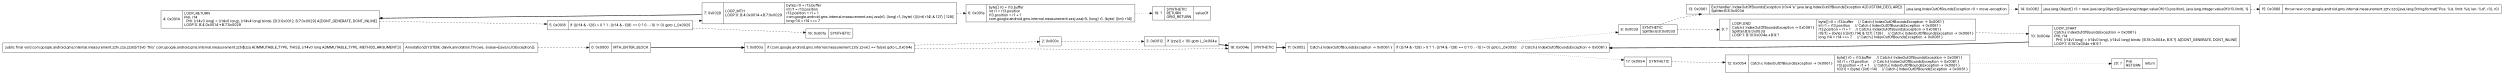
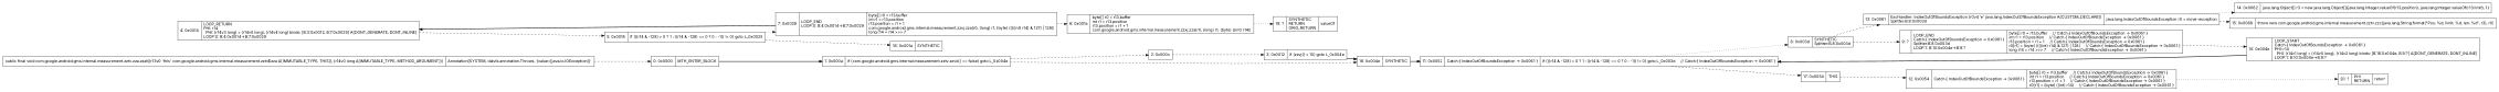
  digraph {
    fontname=Inter
    rankdir=LR
    node [fontname=Inter shape=record]
    edge [fontname=Inter style=dashed]
    n1 [label="{0\:\ 0x0000|MTH_ENTER_BLOCK\l}"]
    n2 [label="{1\:\ 0x000a|if (com.google.android.gms.internal.measurement.zztv.zzvk() == false) goto L_0x004e\l}"]
    n3 [label="{2\:\ 0x000c}"]
    n4 [label="{18\:\ 0x004e|SYNTHETIC\l}"]
    n5 [label="{3\:\ 0x0012|if (zzvj() \< 10) goto L_0x004e\l}"]
    n6 [label="{11\:\ 0x0052|Catch:\{ IndexOutOfBoundsException \-\> 0x0061 \}\l|if (((r14 & \-128) \> 0 ? 1 : ((r14 & \-128) == 0 ? 0 : \-1)) != 0) goto L_0x003d     \/\/ Catch:\{ IndexOutOfBoundsException \-\> 0x0061 \}\l}"]
    n7 [label="{4\:\ 0x0014|LOOP_RETURN\lPHI: r14 \l  PHI: (r14v3 long) = (r14v0 long), (r14v4 long) binds: [B:3:0x0012, B:7:0x0029] A[DONT_GENERATE, DONT_INLINE]\lLOOP:0: B:4:0x0014\-\>B:7:0x0029\l}"]
    n8 [label="{5\:\ 0x0018|if (((r14 & \-128) \> 0 ? 1 : ((r14 & \-128) == 0 ? 0 : \-1)) != 0) goto L_0x0029\l}"]
-   n9 [label="{7\:\ 0x0029|LOOP_MTH\lLOOP:0: B:4:0x0014\-\>B:7:0x0029\l|byte[] r0 = r13.buffer\lint r1 = r13.position\lr13.position = r1 + 1\lcom.google.android.gms.internal.measurement.zzxj.zza(r0, (long) r1, (byte) ((((int) r14) & 127) \| 128))\llong r14 = r14 \>\>\> 7\l}"]
+   n9 [label="{7\:\ 0x0029|LOOP_END\lLOOP:0: B:4:0x0014\-\>B:7:0x0029\l|byte[] r0 = r13.buffer\lint r1 = r13.position\lr13.position = r1 + 1\lcom.google.android.gms.internal.measurement.zzxj.zza(r0, (long) r1, (byte) ((((int) r14) & 127) \| 128))\llong r14 = r14 \>\>\> 7\l}"]
    n10 [label="{16\:\ 0x001a|SYNTHETIC\l}"]
    n11 [label="{6\:\ 0x001a|byte[] r0 = r13.buffer\lint r1 = r13.position\lr13.position = r1 + 1\lcom.google.android.gms.internal.measurement.zzxj.zza(r0, (long) r1, (byte) ((int) r14))\l}"]
    n12 [label="{19\:\ ?|SYNTHETIC\lRETURN\lORIG_RETURN\l|valueOf\l}"]
    n13 [label="{8\:\ 0x003d|SYNTHETIC\lSplitter:B:8:0x003d\l}"]
    n14 [label="{9\:\ ?|LOOP_END\lCatch:\{ IndexOutOfBoundsException \-\> 0x0061 \}\lSplitter:B:8:0x003d\lLOOP:1: B:10:0x004e\-\>B:9:?\l|byte[] r0 = r13.buffer     \/\/ Catch:\{ IndexOutOfBoundsException \-\> 0x0061 \}\lint r1 = r13.position     \/\/ Catch:\{ IndexOutOfBoundsException \-\> 0x0061 \}\lr13.position = r1 + 1     \/\/ Catch:\{ IndexOutOfBoundsException \-\> 0x0061 \}\lr0[r1] = (byte) ((((int) r14) & 127) \| 128)     \/\/ Catch:\{ IndexOutOfBoundsException \-\> 0x0061 \}\llong r14 = r14 \>\>\> 7     \/\/ Catch:\{ IndexOutOfBoundsException \-\> 0x0061 \}\l}"]
    n15 [label="{13\:\ 0x0061|ExcHandler: IndexOutOfBoundsException (r0v4 'e' java.lang.IndexOutOfBoundsException A[CUSTOM_DECLARE])\lSplitter:B:8:0x003d\l|java.lang.IndexOutOfBoundsException r0 = move\-exception\l}"]
    n16 [label="{10\:\ 0x004e|LOOP_START\lCatch:\{ IndexOutOfBoundsException \-\> 0x0061 \}\lPHI: r14 \l  PHI: (r14v1 long) = (r14v0 long), (r14v2 long) binds: [B:18:0x004e, B:9:?] A[DONT_GENERATE, DONT_INLINE]\lLOOP:1: B:10:0x004e\-\>B:9:?\l}"]
    n17 [label="{14\:\ 0x0062|java.lang.Object[] r3 = new java.lang.Object[]\{java.lang.Integer.valueOf(r13.position), java.lang.Integer.valueOf(r13.limit), 1\}\l}"]
-   n18 [label="{17\:\ 0x0054|SYNTHETIC\l}"]
+   n18 [label="{17\:\ 0x0054|THIS\l}"]
    n19 [label="{12\:\ 0x0054|Catch:\{ IndexOutOfBoundsException \-\> 0x0061 \}\l|byte[] r0 = r13.buffer     \/\/ Catch:\{ IndexOutOfBoundsException \-\> 0x0061 \}\lint r1 = r13.position     \/\/ Catch:\{ IndexOutOfBoundsException \-\> 0x0061 \}\lr13.position = r1 + 1     \/\/ Catch:\{ IndexOutOfBoundsException \-\> 0x0061 \}\lr0[r1] = (byte) ((int) r14)     \/\/ Catch:\{ IndexOutOfBoundsException \-\> 0x0061 \}\l}"]
    n20 [label="{20\:\ ?|PHI\lRETURN\l|return\l}"]
    n21 [label="{15\:\ 0x0088|throw new com.google.android.gms.internal.measurement.zztv.zzc(java.lang.String.format(\"Pos: %d, limit: %d, len: %d\", r3), r0)\l}"]
    n22 [label="{public final void com.google.android.gms.internal.measurement.zztv.zza.zzat((r13v0 'this' com.google.android.gms.internal.measurement.zztv$zza A[IMMUTABLE_TYPE, THIS]), (r14v0 long A[IMMUTABLE_TYPE, METHOD_ARGUMENT]))  | Annotation[SYSTEM, dalvik.annotation.Throws, \{value=[java.io.IOException]\}]\l}"]
    n1 -> n2 [style=bold]
    n2 -> n3
    n2 -> n4
    n3 -> n5
    n4 -> n6 [style=bold]
    n5 -> n4 [style=bold]
    n6 -> n13 [style=dotted]
-   n6 -> n18 [style=dotted]
+   n6 -> n18
    n7 -> n8
    n8 -> n9 [style=dotted]
    n8 -> n10
    n9 -> n7 [style=bold]
    n9 -> n11
    n11 -> n12 [style=dotted]
    n13 -> n14
    n13 -> n15
    n14 -> n16
    n15 -> n17 [style=dotted]
    n16 -> n6 [style=bold]
-   n17 -> n21
+   n15 -> n21
    n18 -> n19
    n19 -> n20 [style=dotted]
    n22 -> n1
  }
